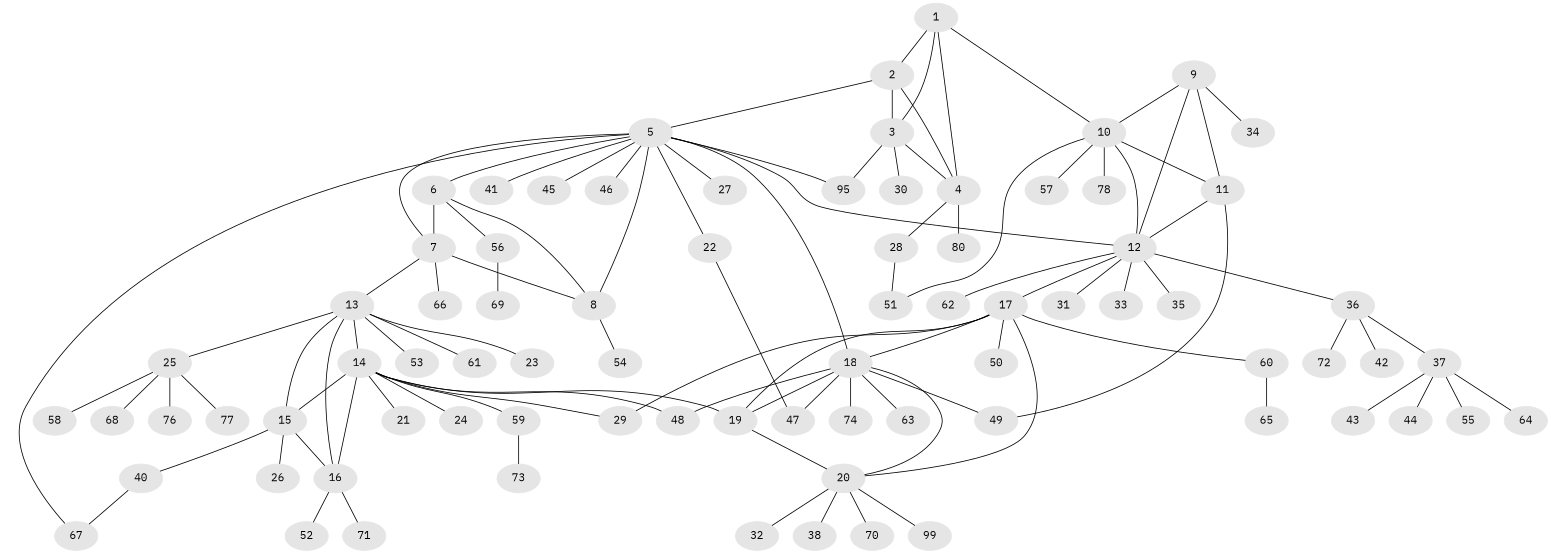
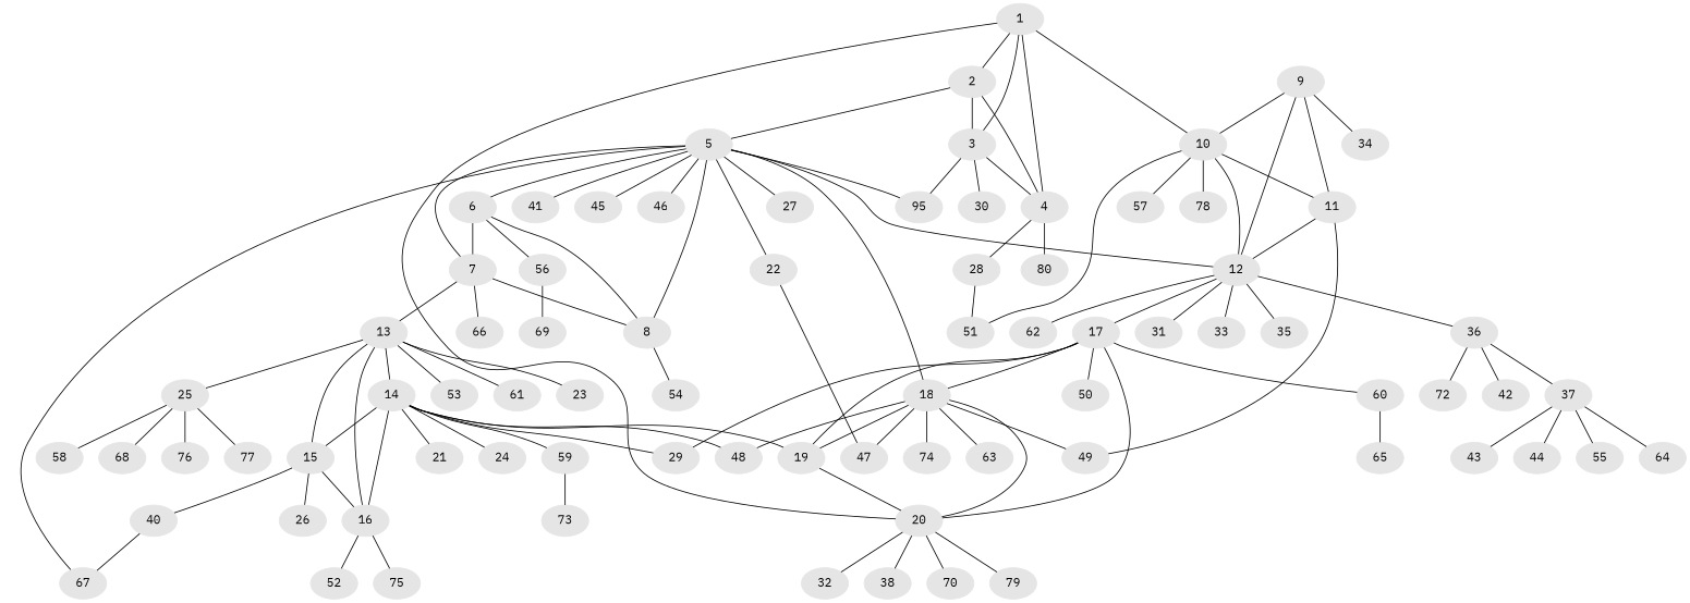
  graph {
    fontname="IBM Plex Mono"
    node [color=gray90 fontname="IBM Plex Mono" style=filled]
    edge [fontname="IBM Plex Mono"]
    1
    2
    3
    4
    10
    20
    5
    30
    n9 [label=95]
    28
    80
    12
    11
    51
    57
    78
    32
    38
    70
-   79 [label=99]
+   79
    6
    7
    8
    18
    22
    27
    41
    45
    46
    67
    15
    16
    26
    40
    56
    13
    66
    54
    17
    31
    33
    35
    36
    62
    49
    19
    48
    47
    63
    74
    69
    14
    23
    25
    53
    61
    9
    34
    29
    50
    60
    37
    42
    72
    21
    24
    59
    52
-   71
+   71 [label=75]
    58
    68
    76
    77
    73
    65
    43
    44
    55
    64
    1 -- 2
    1 -- 3
    1 -- 4
    1 -- 10
+   1 -- 20
    2 -- 3
    2 -- 4
    2 -- 5
    3 -- 4
    3 -- 30
    3 -- n9
    4 -- 28
    4 -- 80
    10 -- 12
    10 -- 11
    10 -- 51
    10 -- 57
    10 -- 78
    20 -- 32
    20 -- 38
    20 -- 70
    20 -- 79
    5 -- n9
    5 -- 12
    5 -- 6
    5 -- 7
    5 -- 8
    5 -- 18
    5 -- 22
    5 -- 27
    5 -- 41
    5 -- 45
    5 -- 46
    5 -- 67
    28 -- 51
    12 -- 17
    12 -- 31
    12 -- 33
    12 -- 35
    12 -- 36
    12 -- 62
    11 -- 12
    11 -- 49
    6 -- 7
    6 -- 8
    6 -- 56
    7 -- 8
    7 -- 13
    7 -- 66
    8 -- 54
    18 -- 20
    18 -- 49
    18 -- 19
    18 -- 48
    18 -- 47
    18 -- 63
    18 -- 74
    22 -- 47
    15 -- 16
    15 -- 26
    15 -- 40
    16 -- 52
    16 -- 71
    40 -- 67
    56 -- 69
    13 -- 15
    13 -- 16
    13 -- 14
    13 -- 23
    13 -- 25
    13 -- 53
    13 -- 61
    17 -- 20
    17 -- 18
    17 -- 19
    17 -- 29
    17 -- 50
    17 -- 60
    36 -- 37
    36 -- 42
    36 -- 72
    19 -- 20
    14 -- 15
    14 -- 16
    14 -- 19
    14 -- 48
    14 -- 29
    14 -- 21
    14 -- 24
    14 -- 59
    25 -- 58
    25 -- 68
    25 -- 76
    25 -- 77
    9 -- 10
    9 -- 12
    9 -- 11
    9 -- 34
    60 -- 65
    37 -- 43
    37 -- 44
    37 -- 55
    37 -- 64
    59 -- 73
  }
